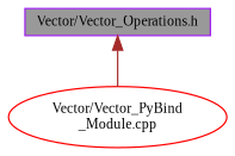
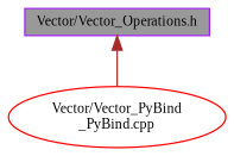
  digraph {
    fontname="Liberation Serif"
    node [fontname="Liberation Serif" fontsize=10 style=filled]
    n1 [color=purple fillcolor=grey60 fontcolor=black height=0.2 label="Vector/Vector_Operations.h" shape=box width=0.4]
-   n2 [color=red fillcolor=white height=0.2 label="Vector/Vector_PyBind\l_Module.cpp" shape=ellipse width=0.4]
+   n2 [color=red fillcolor=white height=0.2 label="Vector/Vector_PyBind\l_PyBind.cpp" shape=ellipse width=0.4]
    n1 -> n2 [color=brown dir=back fontname="Liberation Serif" fontsize=10 labelfontname=Helvetica labelfontsize=10 style=solid]
  }
